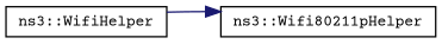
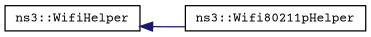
  digraph {
    rankdir=LR
    fontname="Courier Prime"
    node [color=black fillcolor=white fontname="Courier Prime" fontsize=10 shape=record style=filled]
    n1 [height=0.2 label="ns3::WifiHelper" width=0.4]
    n2 [height=0.2 label="ns3::Wifi80211pHelper" width=0.4]
-   n2 -> n1 [color=midnightblue dir=back fontname="Courier Prime" fontsize=10 labelfontname=Helvetica labelfontsize=10 style=solid]
+   n1 -> n2 [color=midnightblue dir=back fontname="Courier Prime" fontsize=10 labelfontname=Helvetica labelfontsize=10 style=solid]
  }
